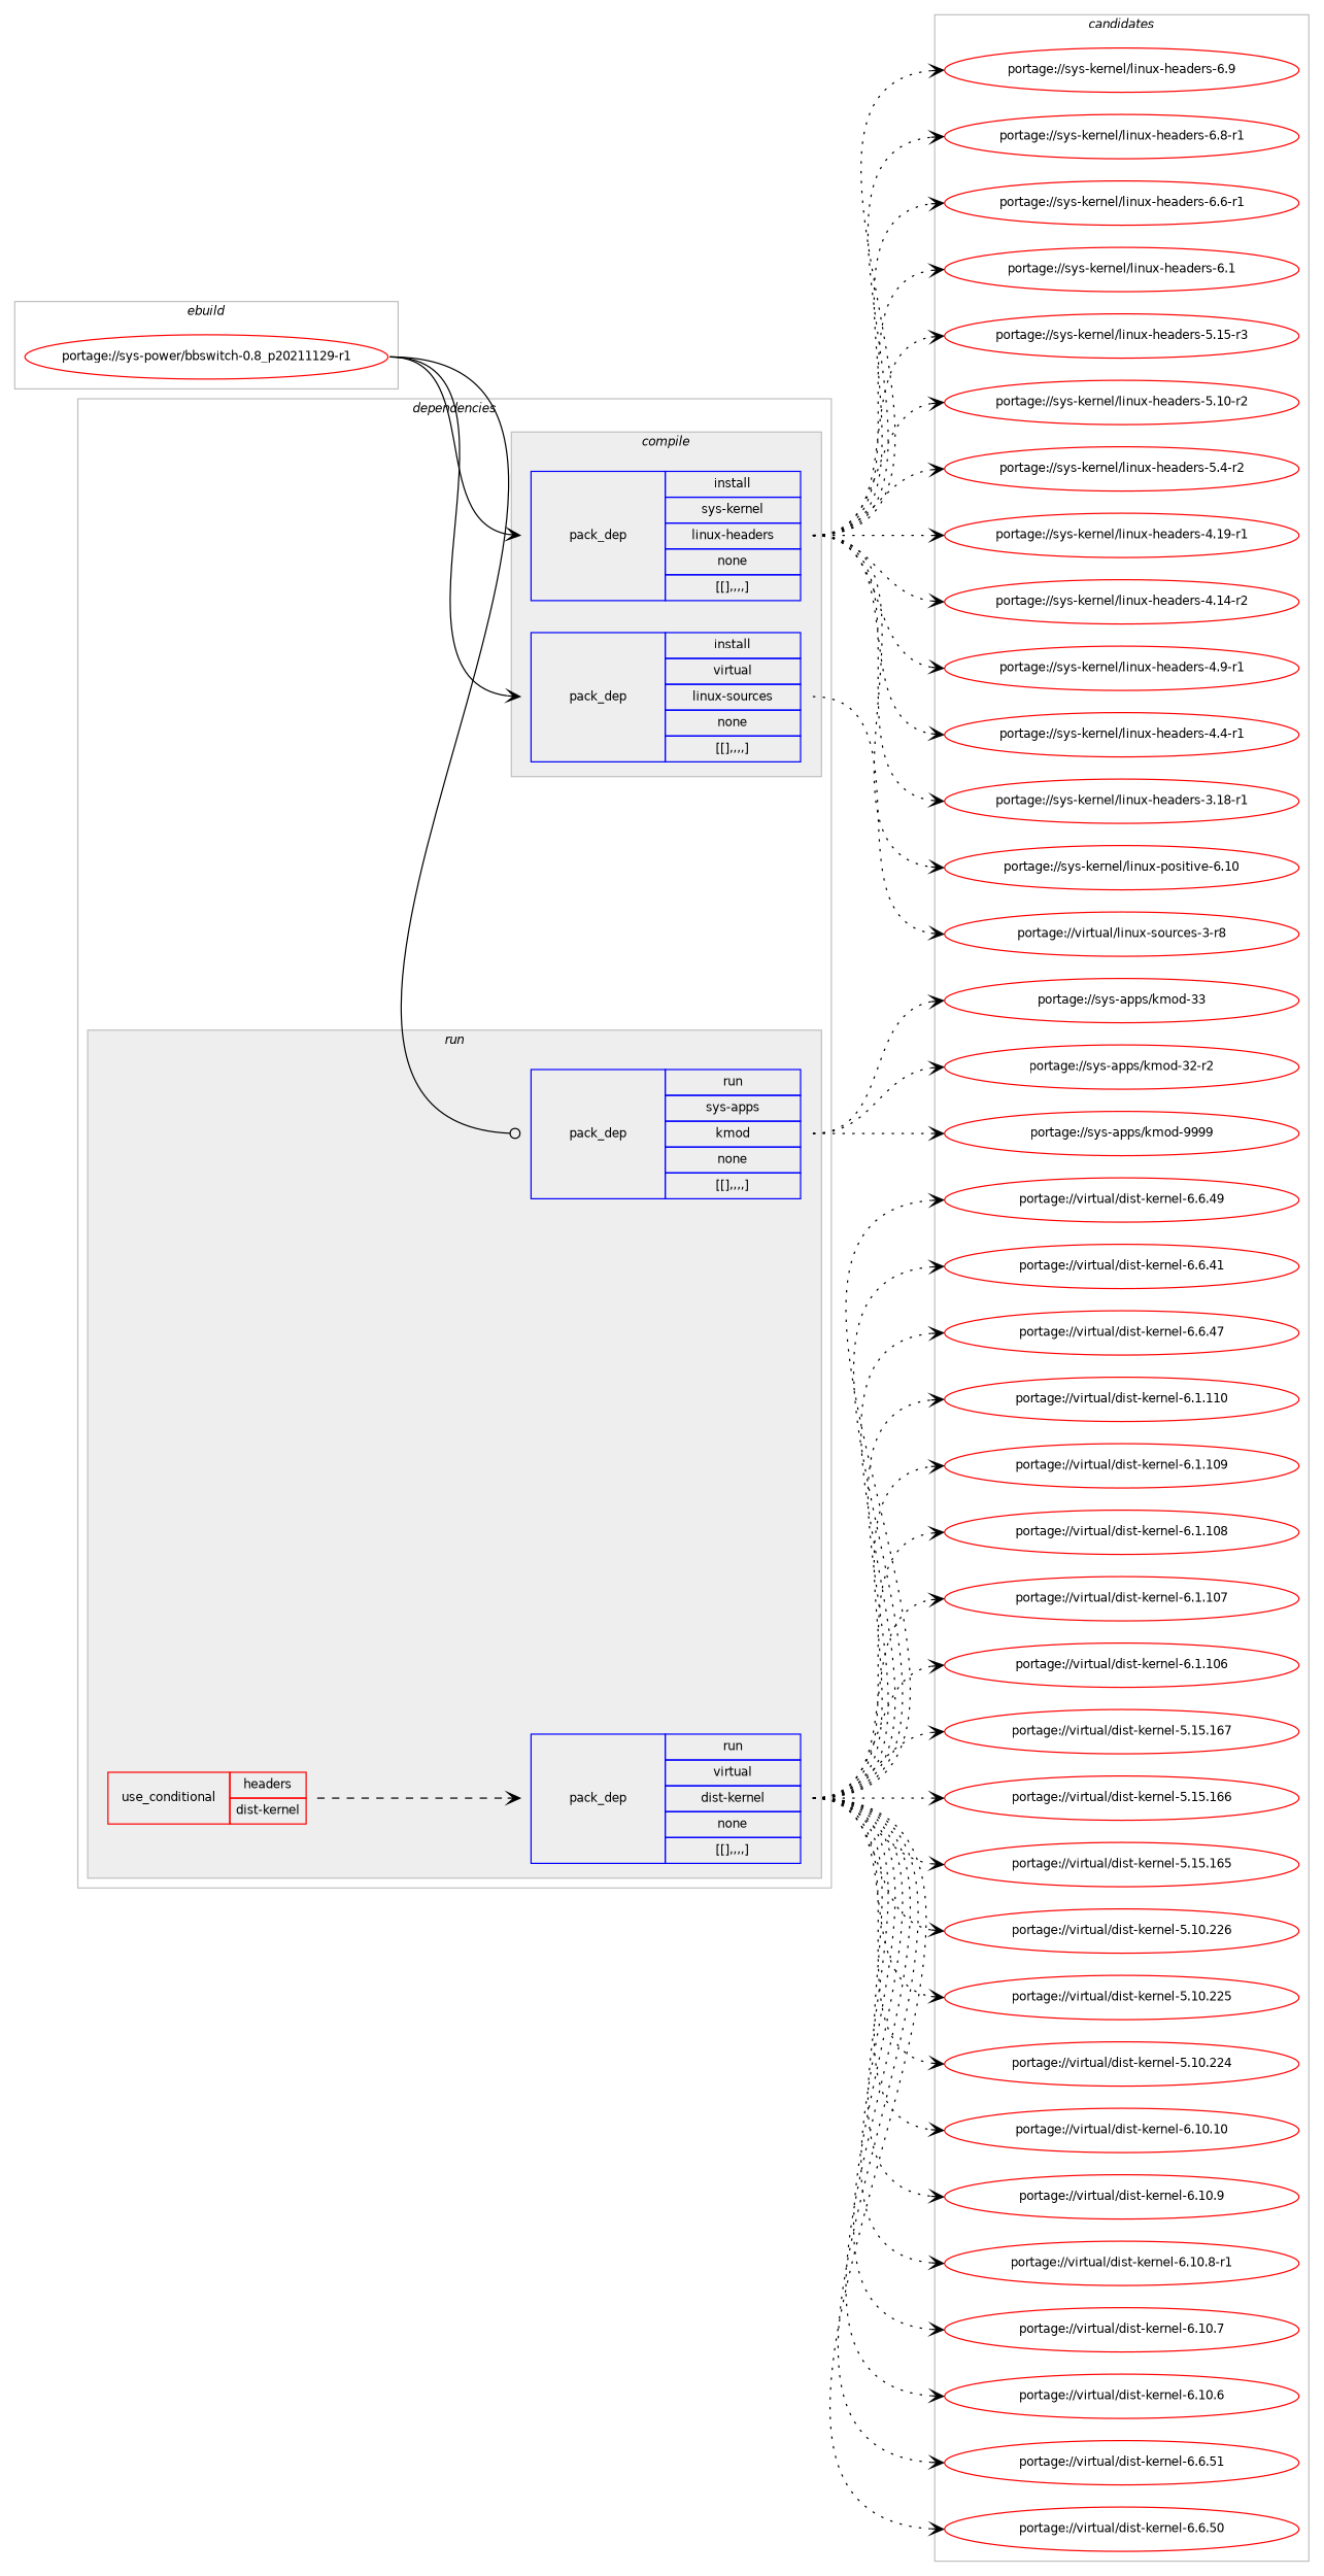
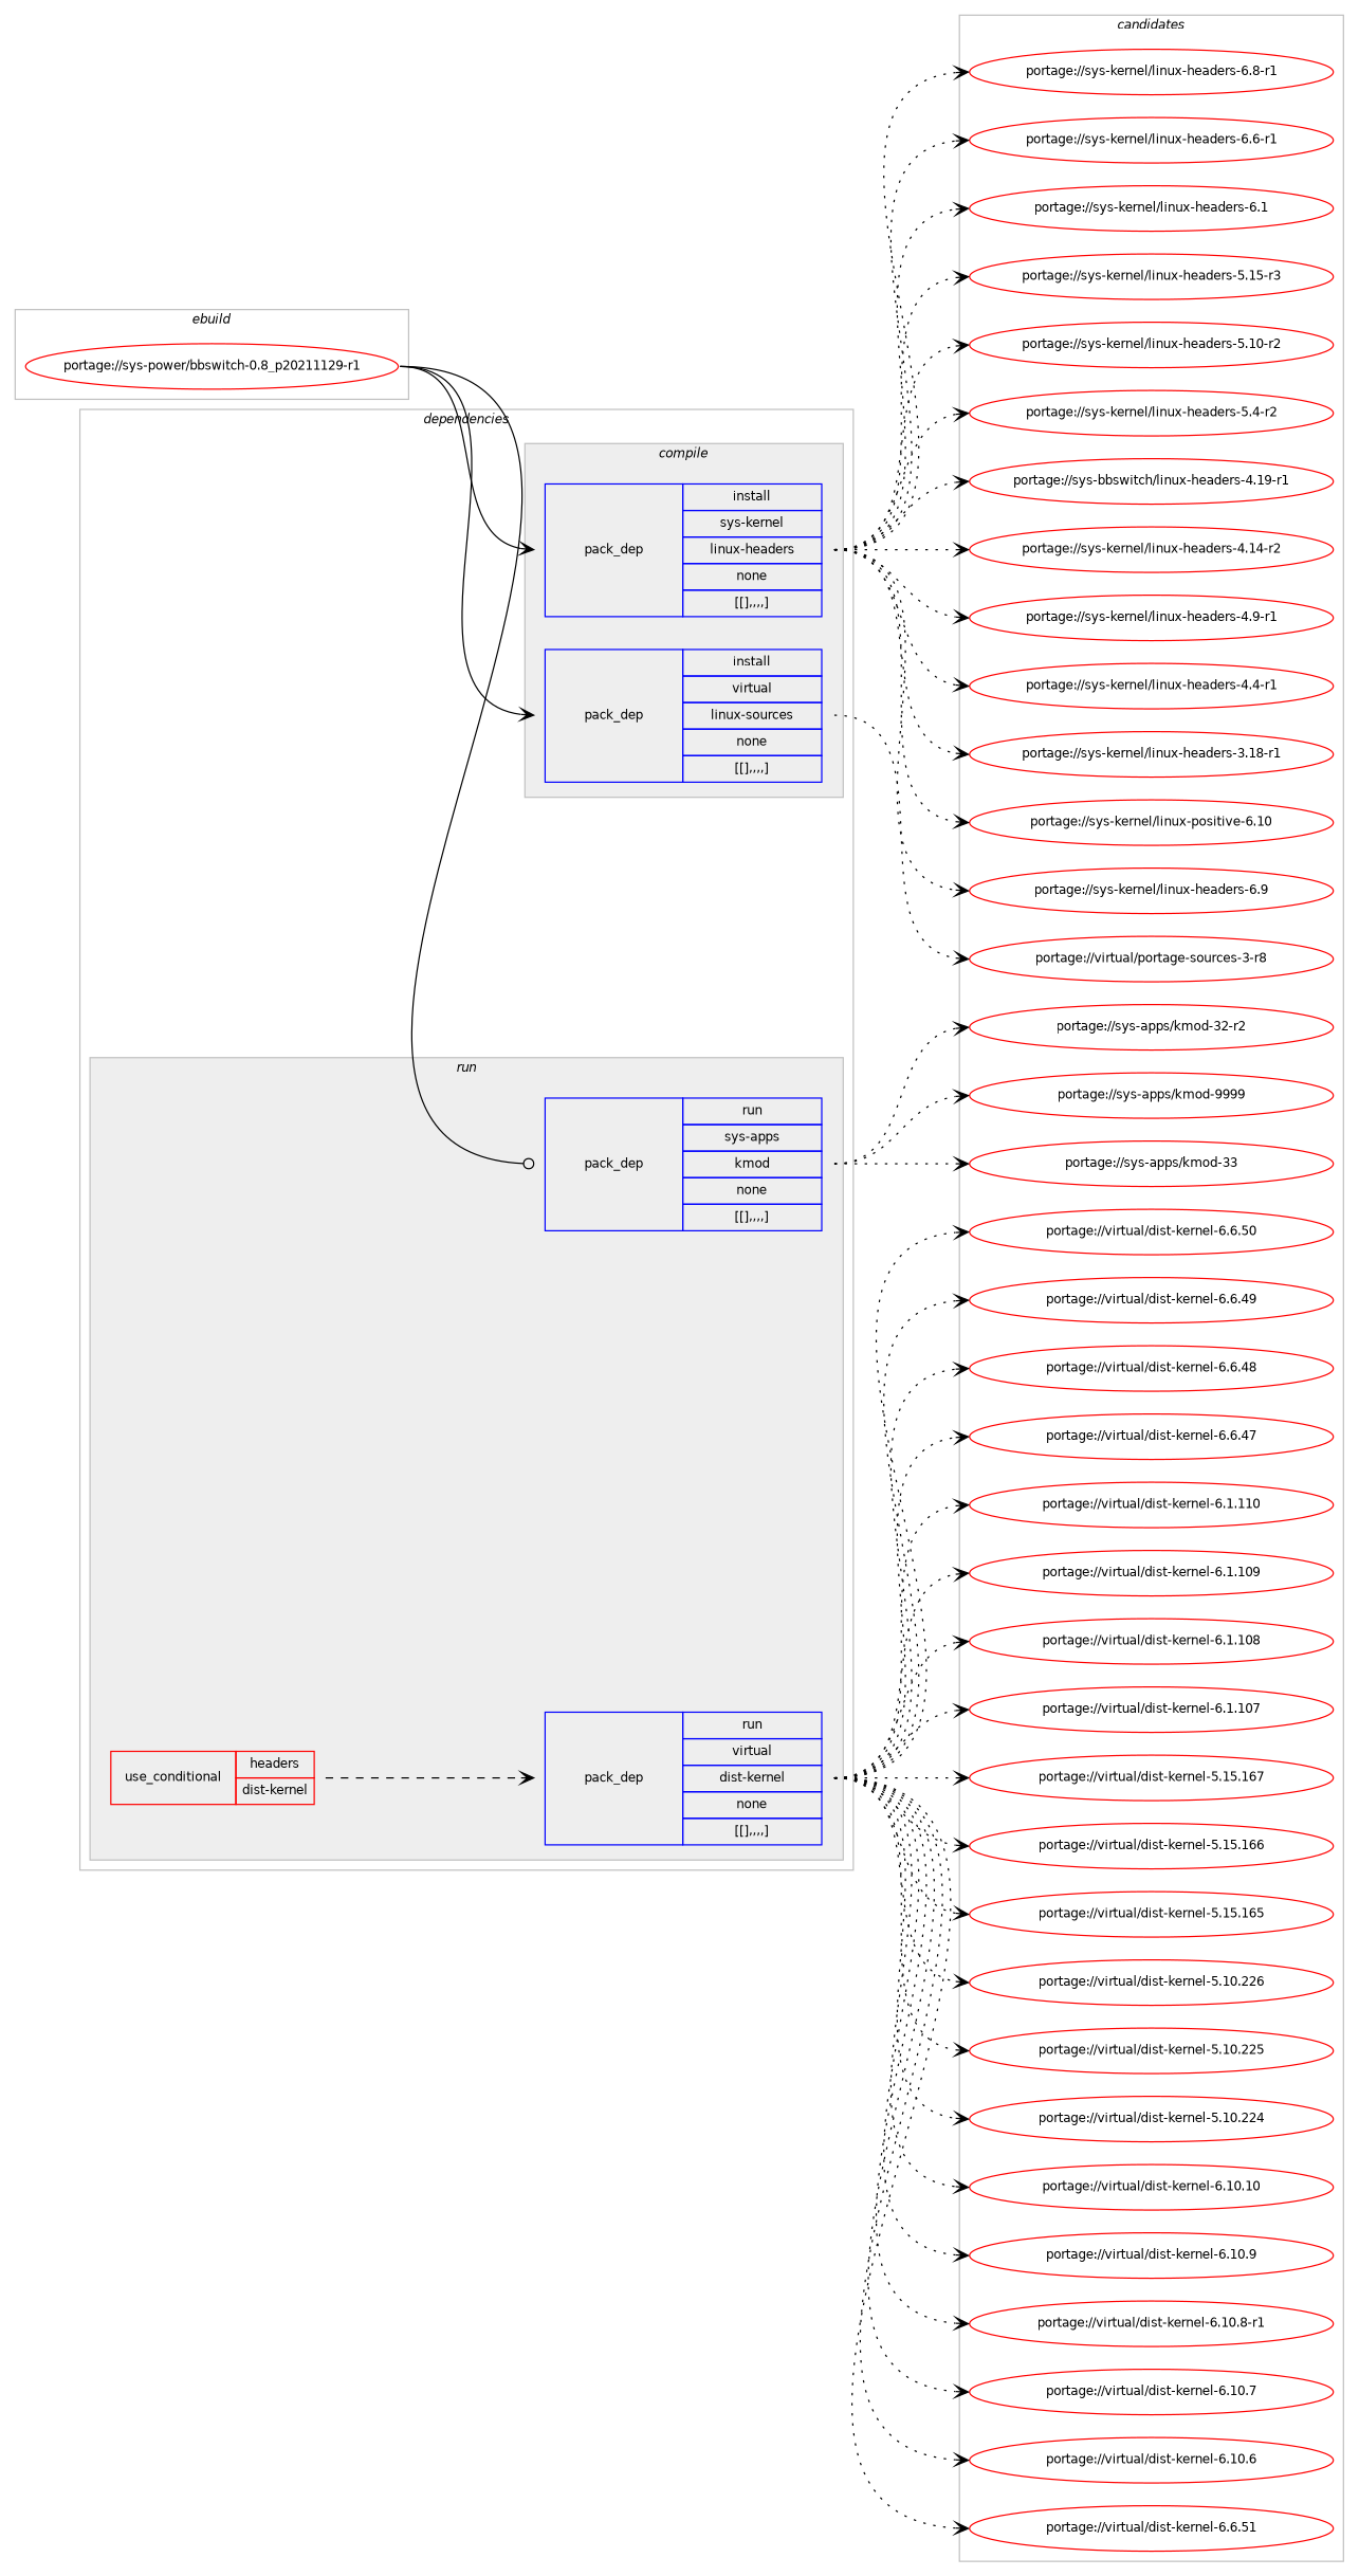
  digraph {
    compound=true
    concentrate=true
    fontname=Helvetica
    fontsize=10
    newrank=true
    rankdir=LR
    ranksep=1.5
    node [color=red fontname=Helvetica fontsize=10]
    edge [arrowhead=vee headport=w style=dotted tailport=e weight=100]
    n1 [label="portage://sys-power/bbswitch-0.8_p20211129-r1" width=4]
    n2 [color=blue label=<<TABLE BORDER="0" CELLBORDER="1" CELLSPACING="0" CELLPADDING="4" WIDTH="220"><TR><TD ROWSPAN="6" CELLPADDING="30">pack_dep</TD></TR><TR><TD WIDTH="110">install</TD></TR><TR><TD>sys-kernel</TD></TR><TR><TD>linux-headers</TD></TR><TR><TD>none</TD></TR><TR><TD>[[],,,,]</TD></TR></TABLE>> shape=none]
    n3 [color=blue label=<<TABLE BORDER="0" CELLBORDER="1" CELLSPACING="0" CELLPADDING="4" WIDTH="220"><TR><TD ROWSPAN="6" CELLPADDING="30">pack_dep</TD></TR><TR><TD WIDTH="110">install</TD></TR><TR><TD>virtual</TD></TR><TR><TD>linux-sources</TD></TR><TR><TD>none</TD></TR><TR><TD>[[],,,,]</TD></TR></TABLE>> shape=none]
    n4 [color=blue label=<<TABLE BORDER="0" CELLBORDER="1" CELLSPACING="0" CELLPADDING="4" WIDTH="220"><TR><TD ROWSPAN="6" CELLPADDING="30">pack_dep</TD></TR><TR><TD WIDTH="110">run</TD></TR><TR><TD>virtual</TD></TR><TR><TD>dist-kernel</TD></TR><TR><TD>none</TD></TR><TR><TD>[[],,,,]</TD></TR></TABLE>> shape=none]
    n5 [label=<<TABLE BORDER="0" CELLBORDER="1" CELLSPACING="0" CELLPADDING="4"><TR><TD ROWSPAN="3" CELLPADDING="10">use_conditional</TD></TR><TR><TD>headers</TD></TR><TR><TD>dist-kernel</TD></TR></TABLE>> shape=none]
    n6 [color=blue label=<<TABLE BORDER="0" CELLBORDER="1" CELLSPACING="0" CELLPADDING="4" WIDTH="220"><TR><TD ROWSPAN="6" CELLPADDING="30">pack_dep</TD></TR><TR><TD WIDTH="110">run</TD></TR><TR><TD>sys-apps</TD></TR><TR><TD>kmod</TD></TR><TR><TD>none</TD></TR><TR><TD>[[],,,,]</TD></TR></TABLE>> shape=none]
    n7 [label="portage://sys-kernel/linux-positive-6.10" width=4]
    n8 [label="portage://sys-kernel/linux-headers-6.9" width=4]
    n9 [label="portage://sys-kernel/linux-headers-6.8-r1" width=4]
    n10 [label="portage://sys-kernel/linux-headers-6.6-r1" width=4]
    n11 [label="portage://sys-kernel/linux-headers-6.1" width=4]
    n12 [label="portage://sys-kernel/linux-headers-5.15-r3" width=4]
    n13 [label="portage://sys-kernel/linux-headers-5.10-r2" width=4]
    n14 [label="portage://sys-kernel/linux-headers-5.4-r2" width=4]
-   n15 [label="portage://sys-kernel/linux-headers-4.19-r1" width=4]
+   n15 [label="portage://sys-bbswitch/linux-headers-4.19-r1" width=4]
    n16 [label="portage://sys-kernel/linux-headers-4.14-r2" width=4]
    n17 [label="portage://sys-kernel/linux-headers-4.9-r1" width=4]
    n18 [label="portage://sys-kernel/linux-headers-4.4-r1" width=4]
    n19 [label="portage://sys-kernel/linux-headers-3.18-r1" width=4]
-   n20 [label="portage://virtual/linux-sources-3-r8" width=4]
+   n20 [label="portage://virtual/portage-sources-3-r8" width=4]
    n21 [label="portage://virtual/dist-kernel-6.10.10" width=4]
    n22 [label="portage://virtual/dist-kernel-6.10.9" width=4]
    n23 [label="portage://virtual/dist-kernel-6.10.8-r1" width=4]
    n24 [label="portage://virtual/dist-kernel-6.10.7" width=4]
    n25 [label="portage://virtual/dist-kernel-6.10.6" width=4]
    n26 [label="portage://virtual/dist-kernel-6.6.51" width=4]
    n27 [label="portage://virtual/dist-kernel-6.6.50" width=4]
    n28 [label="portage://virtual/dist-kernel-6.6.49" width=4]
-   n29 [label="portage://virtual/dist-kernel-6.6.41" width=4]
+   n29 [label="portage://virtual/dist-kernel-6.6.48" width=4]
    n30 [label="portage://virtual/dist-kernel-6.6.47" width=4]
    n31 [label="portage://virtual/dist-kernel-6.1.110" width=4]
    n32 [label="portage://virtual/dist-kernel-6.1.109" width=4]
    n33 [label="portage://virtual/dist-kernel-6.1.108" width=4]
    n34 [label="portage://virtual/dist-kernel-6.1.107" width=4]
-   n35 [label="portage://virtual/dist-kernel-6.1.106" width=4]
    n36 [label="portage://virtual/dist-kernel-5.15.167" width=4]
    n37 [label="portage://virtual/dist-kernel-5.15.166" width=4]
    n38 [label="portage://virtual/dist-kernel-5.15.165" width=4]
    n39 [label="portage://virtual/dist-kernel-5.10.226" width=4]
    n40 [label="portage://virtual/dist-kernel-5.10.225" width=4]
    n41 [label="portage://virtual/dist-kernel-5.10.224" width=4]
    n42 [label="portage://sys-apps/kmod-9999" width=4]
    n43 [label="portage://sys-apps/kmod-33" width=4]
    n44 [label="portage://sys-apps/kmod-32-r2" width=4]
    subgraph cluster_1 {
      color=gray
      label=<<i>ebuild</i>>
      n1
    }
    subgraph cluster_2 {
      color=gray
      label=<<i>dependencies</i>>
      subgraph cluster_3 {
        color=gray
        fillcolor="#eeeeee"
        label=<<i>compile</i>>
        style=filled
        subgraph sub_4 {
          color=gray
          fillcolor="#eeeeee"
          label=<<i>compile</i>>
          style=filled
          n2
        }
        subgraph sub_5 {
          color=gray
          fillcolor="#eeeeee"
          label=<<i>compile</i>>
          style=filled
          n3
        }
      }
      subgraph cluster_6 {
        color=gray
        fillcolor="#eeeeee"
        label=<<i>compile and run</i>>
        style=filled
      }
      subgraph cluster_7 {
        color=gray
        fillcolor="#eeeeee"
        label=<<i>run</i>>
        style=filled
        subgraph sub_8 {
          color=gray
          fillcolor="#eeeeee"
          label=<<i>run</i>>
          style=filled
          n5
          subgraph sub_9 {
            color=gray
            fillcolor="#eeeeee"
            label=<<i>run</i>>
            style=filled
            n4
          }
        }
        subgraph sub_10 {
          color=gray
          fillcolor="#eeeeee"
          label=<<i>run</i>>
          style=filled
          n6
        }
      }
    }
    subgraph cluster_11 {
      color=gray
      label=<<i>candidates</i>>
      rank=same
      subgraph sub_12 {
        color=black
        label=<<i>candidates</i>>
        nodesep=1
        rank=same
        n7
        n8
        n9
        n10
        n11
        n12
        n13
        n14
        n15
        n16
        n17
        n18
        n19
      }
      subgraph sub_13 {
        color=black
        label=<<i>candidates</i>>
        nodesep=1
        rank=same
        n20
      }
      subgraph sub_14 {
        color=black
        label=<<i>candidates</i>>
        nodesep=1
        rank=same
        n21
        n22
        n23
        n24
        n25
        n26
        n27
        n28
        n29
        n30
        n31
        n32
        n33
        n34
-       n35
        n36
        n37
        n38
        n39
        n40
        n41
      }
      subgraph sub_15 {
        color=black
        label=<<i>candidates</i>>
        nodesep=1
        rank=same
        n42
        n43
        n44
      }
    }
    n1 -> n2 [style=solid weight=20]
    n1 -> n3 [style=solid weight=20]
    n1 -> n6 [arrowhead=odot style=solid weight=20]
    n2 -> n7
    n2 -> n8
    n2 -> n9
    n2 -> n10
    n2 -> n11
    n2 -> n12
    n2 -> n13
    n2 -> n14
    n2 -> n15
    n2 -> n16
    n2 -> n17
    n2 -> n18
    n2 -> n19
    n3 -> n20
    n4 -> n21
    n4 -> n22
    n4 -> n23
    n4 -> n24
    n4 -> n25
    n4 -> n26
    n4 -> n27
    n4 -> n28
    n4 -> n29
    n4 -> n30
    n4 -> n31
    n4 -> n32
    n4 -> n33
    n4 -> n34
-   n4 -> n35
    n4 -> n36
    n4 -> n37
    n4 -> n38
    n4 -> n39
    n4 -> n40
    n4 -> n41
    n5 -> n4 [style=dashed weight=20]
    n6 -> n42
    n6 -> n43
    n6 -> n44
  }
